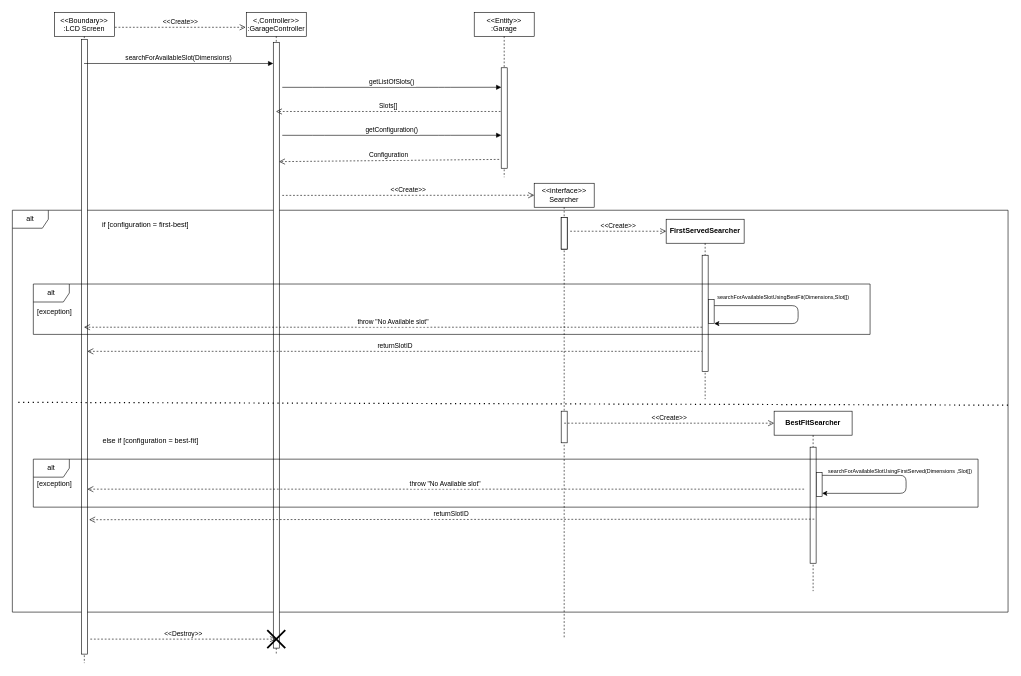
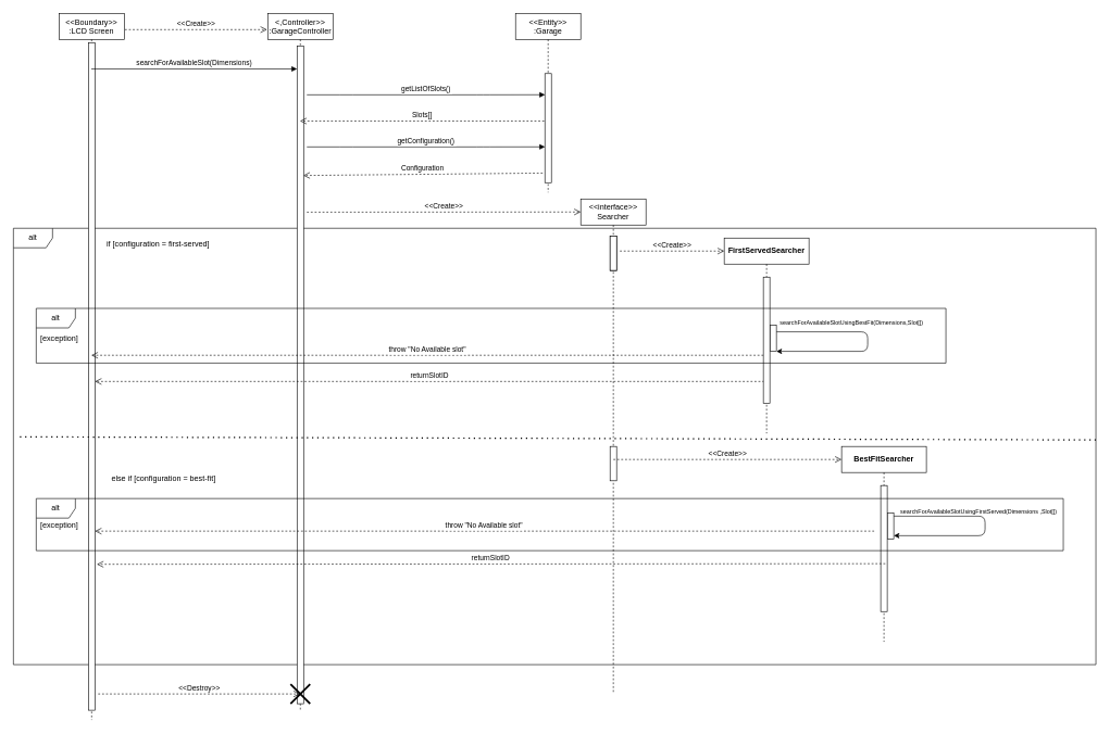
  <mxCell id="0" />
  <mxCell id="1" parent="0" />
  <mxCell id="2" value="alt" style="shape=umlFrame;whiteSpace=wrap;html=1;" parent="1" vertex="1"><mxGeometry x="20" y="350" width="1660" height="670" as="geometry" /></mxCell>
  <mxCell id="3" value="return" style="verticalAlign=bottom;endArrow=open;dashed=1;endSize=8;exitX=0;exitY=0.95;shadow=0;strokeWidth=1;" parent="1" edge="1"><mxGeometry relative="1" as="geometry"><mxPoint x="25" y="177" as="targetPoint" /></mxGeometry></mxCell>
  <mxCell id="4" value="dispatch" style="verticalAlign=bottom;endArrow=block;entryX=0;entryY=0;shadow=0;strokeWidth=1;" parent="1" edge="1"><mxGeometry relative="1" as="geometry"><mxPoint x="25" y="25" as="sourcePoint" /></mxGeometry></mxCell>
  <mxCell id="5" value="&lt;&lt;Boundary&gt;&gt;&#10;:LCD Screen" style="shape=umlLifeline;perimeter=lifelinePerimeter;container=1;collapsible=0;recursiveResize=0;rounded=0;shadow=0;strokeWidth=1;" parent="1" vertex="1"><mxGeometry x="90" y="20" width="100" height="1085" as="geometry" /></mxCell>
  <mxCell id="6" value="" style="points=[];perimeter=orthogonalPerimeter;rounded=0;shadow=0;strokeWidth=1;" parent="5" vertex="1"><mxGeometry x="45" y="45" width="10" height="1025" as="geometry" /></mxCell>
  <mxCell id="7" value="searchForAvailableSlot(Dimensions)" style="verticalAlign=bottom;endArrow=block;shadow=0;strokeWidth=1;entryX=0;entryY=0.035;entryDx=0;entryDy=0;entryPerimeter=0;" parent="1" source="5" target="17" edge="1"><mxGeometry x="0.002" relative="1" as="geometry"><mxPoint x="150" y="105" as="sourcePoint" /><mxPoint x="460" y="105" as="targetPoint" /><mxPoint as="offset" /></mxGeometry></mxCell>
  <mxCell id="8" value="else if [configuration = best-fit]" style="text;html=1;align=center;verticalAlign=middle;resizable=0;points=[];autosize=1;" parent="1" vertex="1"><mxGeometry x="160" y="725" width="180" height="20" as="geometry" /></mxCell>
  <mxCell id="9" value="&lt;span style=&quot;background-color: rgb(255 , 255 , 255)&quot;&gt;&lt;font style=&quot;font-size: 9px&quot;&gt;searchForAvailableSlotUsingBestFit(Dimensions,Slot[])&lt;/font&gt;&lt;/span&gt;" style="text;html=1;align=center;verticalAlign=middle;resizable=0;points=[];autosize=1;" parent="1" vertex="1"><mxGeometry x="1190" y="485" width="230" height="20" as="geometry" /></mxCell>
  <mxCell id="10" value="getConfiguration()" style="verticalAlign=bottom;endArrow=block;shadow=0;strokeWidth=1;entryX=0.021;entryY=0.144;entryDx=0;entryDy=0;entryPerimeter=0;" parent="1" edge="1"><mxGeometry relative="1" as="geometry"><mxPoint x="470" y="225.09" as="sourcePoint" /><mxPoint x="835.21" y="224.999" as="targetPoint" /><Array as="points"><mxPoint x="530" y="225.09" /><mxPoint x="740" y="225.09" /></Array></mxGeometry></mxCell>
  <mxCell id="11" value="Configuration" style="verticalAlign=bottom;endArrow=open;dashed=1;endSize=8;shadow=0;strokeWidth=1;exitX=-0.341;exitY=0.912;exitDx=0;exitDy=0;exitPerimeter=0;entryX=0.953;entryY=0.197;entryDx=0;entryDy=0;entryPerimeter=0;" parent="1" source="25" target="17" edge="1"><mxGeometry relative="1" as="geometry"><mxPoint x="460" y="255" as="targetPoint" /><mxPoint x="815" y="255" as="sourcePoint" /></mxGeometry></mxCell>
  <mxCell id="12" value="" style="endArrow=classic;html=1;" parent="1" edge="1"><mxGeometry width="50" height="50" relative="1" as="geometry"><mxPoint x="1190" y="509" as="sourcePoint" /><mxPoint x="1190" y="539" as="targetPoint" /><Array as="points"><mxPoint x="1330" y="509" /><mxPoint x="1330" y="539" /></Array></mxGeometry></mxCell>
- <mxCell id="13" value="&amp;nbsp;if [configuration = first-best]" style="text;html=1;align=center;verticalAlign=middle;resizable=0;points=[];autosize=1;" parent="1" vertex="1"><mxGeometry x="150" y="365" width="180" height="20" as="geometry" /></mxCell>
+ <mxCell id="13" value="&amp;nbsp;if [configuration = first-served]" style="text;html=1;align=center;verticalAlign=middle;resizable=0;points=[];autosize=1;" parent="1" vertex="1"><mxGeometry x="150" y="365" width="180" height="20" as="geometry" /></mxCell>
  <mxCell id="14" value="" style="endArrow=classic;html=1;" parent="1" edge="1"><mxGeometry width="50" height="50" relative="1" as="geometry"><mxPoint x="1370" y="792" as="sourcePoint" /><mxPoint x="1370" y="822" as="targetPoint" /><Array as="points"><mxPoint x="1510" y="792" /><mxPoint x="1510" y="822" /></Array></mxGeometry></mxCell>
  <mxCell id="15" value="&lt;span style=&quot;font-size: 9px ; background-color: rgb(255 , 255 , 255)&quot;&gt;searchForAvailableSlotUsingFirstServed(Dimensions ,Slot[])&lt;/span&gt;" style="text;html=1;align=center;verticalAlign=middle;resizable=0;points=[];autosize=1;" parent="1" vertex="1"><mxGeometry x="1370" y="775" width="260" height="20" as="geometry" /></mxCell>
  <mxCell id="16" value="&lt;,Controller&gt;&gt;&#10;:GarageController" style="shape=umlLifeline;perimeter=lifelinePerimeter;container=1;collapsible=0;recursiveResize=0;rounded=0;shadow=0;strokeWidth=1;" parent="1" vertex="1"><mxGeometry x="410" y="20" width="100" height="1070" as="geometry" /></mxCell>
  <mxCell id="17" value="" style="points=[];perimeter=orthogonalPerimeter;rounded=0;shadow=0;strokeWidth=1;" parent="16" vertex="1"><mxGeometry x="45" y="50" width="10" height="1010" as="geometry" /></mxCell>
  <mxCell id="18" value="" style="shape=umlDestroy;whiteSpace=wrap;html=1;strokeWidth=3;" parent="16" vertex="1"><mxGeometry x="35" y="1030" width="30" height="30" as="geometry" /></mxCell>
  <mxCell id="19" value="" style="points=[];perimeter=orthogonalPerimeter;rounded=0;shadow=0;strokeWidth=1;" parent="1" vertex="1"><mxGeometry x="1180" y="499" width="10" height="40" as="geometry" /></mxCell>
  <mxCell id="20" value="" style="points=[];perimeter=orthogonalPerimeter;rounded=0;shadow=0;strokeWidth=1;" parent="1" vertex="1"><mxGeometry x="1360" y="787" width="10" height="40" as="geometry" /></mxCell>
  <mxCell id="21" value="throw &quot;No Available slot&quot;" style="verticalAlign=bottom;endArrow=open;dashed=1;endSize=8;exitX=0.316;exitY=0.892;shadow=0;strokeWidth=1;exitDx=0;exitDy=0;exitPerimeter=0;" parent="1" target="5" edge="1"><mxGeometry relative="1" as="geometry"><mxPoint x="864.17" y="545.205" as="targetPoint" /><mxPoint x="1170.08" y="545.008" as="sourcePoint" /></mxGeometry></mxCell>
  <mxCell id="22" value="returnSlotID" style="verticalAlign=bottom;endArrow=open;dashed=1;endSize=8;shadow=0;strokeWidth=1;exitX=0.143;exitY=0.828;exitDx=0;exitDy=0;exitPerimeter=0;" parent="1" source="34" target="6" edge="1"><mxGeometry relative="1" as="geometry"><mxPoint x="140" y="565" as="targetPoint" /><mxPoint x="460" y="565" as="sourcePoint" /></mxGeometry></mxCell>
  <mxCell id="23" value="[exception]" style="text;html=1;align=center;verticalAlign=middle;resizable=0;points=[];autosize=1;" parent="1" vertex="1"><mxGeometry x="55" y="509" width="70" height="20" as="geometry" /></mxCell>
  <mxCell id="24" value="&lt;&lt;Entity&gt;&gt;&#10;:Garage" style="shape=umlLifeline;perimeter=lifelinePerimeter;container=1;collapsible=0;recursiveResize=0;rounded=0;shadow=0;strokeWidth=1;" parent="1" vertex="1"><mxGeometry x="790" y="20" width="100" height="275" as="geometry" /></mxCell>
  <mxCell id="25" value="" style="points=[];perimeter=orthogonalPerimeter;rounded=0;shadow=0;strokeWidth=1;" parent="24" vertex="1"><mxGeometry x="45" y="92.5" width="10" height="167.5" as="geometry" /></mxCell>
  <mxCell id="26" value="Slots[]" style="verticalAlign=bottom;endArrow=open;dashed=1;endSize=8;shadow=0;strokeWidth=1;exitX=-0.106;exitY=0.435;exitDx=0;exitDy=0;exitPerimeter=0;" parent="1" source="25" target="16" edge="1"><mxGeometry relative="1" as="geometry"><mxPoint x="480" y="155.09" as="targetPoint" /><mxPoint x="830" y="165" as="sourcePoint" /></mxGeometry></mxCell>
  <mxCell id="27" value="&amp;lt;&amp;lt;Create&amp;gt;&amp;gt;" style="html=1;verticalAlign=bottom;endArrow=open;dashed=1;endSize=8;" parent="1" edge="1"><mxGeometry relative="1" as="geometry"><mxPoint x="191" y="45" as="sourcePoint" /><mxPoint x="409" y="45" as="targetPoint" /></mxGeometry></mxCell>
  <mxCell id="28" value="&amp;lt;&amp;lt;Create&amp;gt;&amp;gt;" style="html=1;verticalAlign=bottom;endArrow=open;dashed=1;endSize=8;exitX=1.01;exitY=0.033;exitDx=0;exitDy=0;exitPerimeter=0;" parent="1" edge="1"><mxGeometry relative="1" as="geometry"><mxPoint x="470" y="325.245" as="sourcePoint" /><mxPoint x="890" y="325" as="targetPoint" /></mxGeometry></mxCell>
  <mxCell id="29" value="&amp;lt;&amp;lt;interface&amp;gt;&amp;gt;&lt;br&gt;Searcher" style="shape=umlLifeline;perimeter=lifelinePerimeter;whiteSpace=wrap;html=1;container=1;collapsible=0;recursiveResize=0;outlineConnect=0;" parent="1" vertex="1"><mxGeometry x="890" y="305" width="100" height="760" as="geometry" /></mxCell>
  <mxCell id="30" value="" style="points=[];perimeter=orthogonalPerimeter;rounded=0;shadow=0;strokeWidth=1;" parent="29" vertex="1"><mxGeometry x="45" y="380" width="10" height="52.75" as="geometry" /></mxCell>
  <mxCell id="31" value="" style="points=[];perimeter=orthogonalPerimeter;rounded=0;shadow=0;strokeWidth=1;" parent="29" vertex="1"><mxGeometry x="45" y="57.25" width="10" height="52.75" as="geometry" /></mxCell>
  <mxCell id="32" value="&amp;lt;&amp;lt;Create&amp;gt;&amp;gt;" style="html=1;verticalAlign=bottom;endArrow=open;dashed=1;endSize=8;" parent="1" edge="1"><mxGeometry relative="1" as="geometry"><mxPoint x="950" y="385" as="sourcePoint" /><mxPoint x="1110" y="385" as="targetPoint" /></mxGeometry></mxCell>
  <mxCell id="33" value="&lt;span style=&quot;font-weight: 700&quot;&gt;FirstServedSearcher&lt;/span&gt;" style="shape=umlLifeline;perimeter=lifelinePerimeter;whiteSpace=wrap;html=1;container=1;collapsible=0;recursiveResize=0;outlineConnect=0;" parent="1" vertex="1"><mxGeometry x="1110" y="365" width="130" height="300" as="geometry" /></mxCell>
  <mxCell id="34" value="" style="points=[];perimeter=orthogonalPerimeter;rounded=0;shadow=0;strokeWidth=1;" parent="33" vertex="1"><mxGeometry x="60" y="60" width="10" height="193.5" as="geometry" /></mxCell>
  <mxCell id="35" value="&lt;span style=&quot;font-weight: 700&quot;&gt;BestFitSearcher&lt;/span&gt;" style="shape=umlLifeline;perimeter=lifelinePerimeter;whiteSpace=wrap;html=1;container=1;collapsible=0;recursiveResize=0;outlineConnect=0;" parent="1" vertex="1"><mxGeometry x="1290" y="685" width="130" height="300" as="geometry" /></mxCell>
  <mxCell id="36" value="" style="points=[];perimeter=orthogonalPerimeter;rounded=0;shadow=0;strokeWidth=1;" parent="35" vertex="1"><mxGeometry x="60" y="60" width="10" height="193.5" as="geometry" /></mxCell>
  <mxCell id="37" value="throw &quot;No Available slot&quot;" style="verticalAlign=bottom;endArrow=open;dashed=1;endSize=8;shadow=0;strokeWidth=1;" parent="1" target="6" edge="1"><mxGeometry relative="1" as="geometry"><mxPoint x="140" y="827" as="targetPoint" /><mxPoint x="1340" y="815" as="sourcePoint" /></mxGeometry></mxCell>
  <mxCell id="38" value="returnSlotID" style="verticalAlign=bottom;endArrow=open;dashed=1;endSize=8;exitX=-0.1;exitY=0.419;shadow=0;strokeWidth=1;exitDx=0;exitDy=0;exitPerimeter=0;" parent="1" edge="1"><mxGeometry relative="1" as="geometry"><mxPoint x="148" y="865.92" as="targetPoint" /><mxPoint x="1357" y="864.996" as="sourcePoint" /></mxGeometry></mxCell>
  <mxCell id="39" value="&amp;lt;&amp;lt;Create&amp;gt;&amp;gt;" style="html=1;verticalAlign=bottom;endArrow=open;dashed=1;endSize=8;" parent="1" edge="1"><mxGeometry relative="1" as="geometry"><mxPoint x="940" y="705" as="sourcePoint" /><mxPoint x="1290" y="705" as="targetPoint" /></mxGeometry></mxCell>
  <mxCell id="40" value="alt" style="shape=umlFrame;whiteSpace=wrap;html=1;" parent="1" vertex="1"><mxGeometry x="55" y="473" width="1395" height="84" as="geometry" /></mxCell>
  <mxCell id="41" value="alt" style="shape=umlFrame;whiteSpace=wrap;html=1;" parent="1" vertex="1"><mxGeometry x="55" y="765" width="1575" height="80" as="geometry" /></mxCell>
  <mxCell id="42" value="" style="endArrow=none;dashed=1;html=1;dashPattern=1 3;strokeWidth=2;exitX=0.006;exitY=0.478;exitDx=0;exitDy=0;exitPerimeter=0;" parent="1" source="2" edge="1"><mxGeometry width="50" height="50" relative="1" as="geometry"><mxPoint x="1220" y="675" as="sourcePoint" /><mxPoint x="1680" y="675" as="targetPoint" /></mxGeometry></mxCell>
  <mxCell id="43" value="[exception]" style="text;html=1;resizable=0;autosize=1;align=center;verticalAlign=middle;points=[];fillColor=none;strokeColor=none;rounded=0;" parent="1" vertex="1"><mxGeometry x="55" y="797" width="70" height="20" as="geometry" /></mxCell>
  <mxCell id="44" value="getListOfSlots()" style="verticalAlign=bottom;endArrow=block;shadow=0;strokeWidth=1;entryX=0.021;entryY=0.144;entryDx=0;entryDy=0;entryPerimeter=0;" parent="1" edge="1"><mxGeometry relative="1" as="geometry"><mxPoint x="470" y="145.09" as="sourcePoint" /><mxPoint x="835.21" y="144.999" as="targetPoint" /><Array as="points"><mxPoint x="530" y="145.09" /><mxPoint x="740" y="145.09" /></Array></mxGeometry></mxCell>
  <mxCell id="45" value="&amp;lt;&amp;lt;Destroy&amp;gt;&amp;gt;" style="html=1;verticalAlign=bottom;endArrow=open;dashed=1;endSize=8;" parent="1" target="16" edge="1"><mxGeometry relative="1" as="geometry"><mxPoint x="150" y="1065" as="sourcePoint" /><mxPoint x="368" y="1065" as="targetPoint" /></mxGeometry></mxCell>
  <mxCell id="46" value="" style="points=[];perimeter=orthogonalPerimeter;rounded=0;shadow=0;strokeWidth=1;" parent="1" vertex="1"><mxGeometry x="935" y="362" width="10" height="52.75" as="geometry" /></mxCell>
